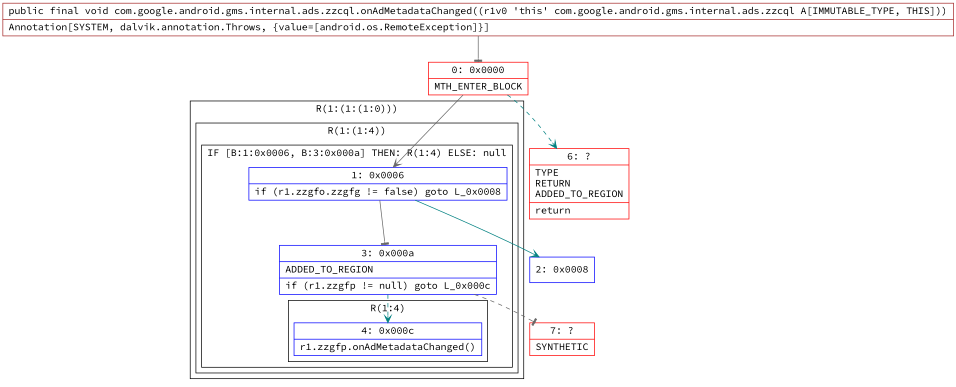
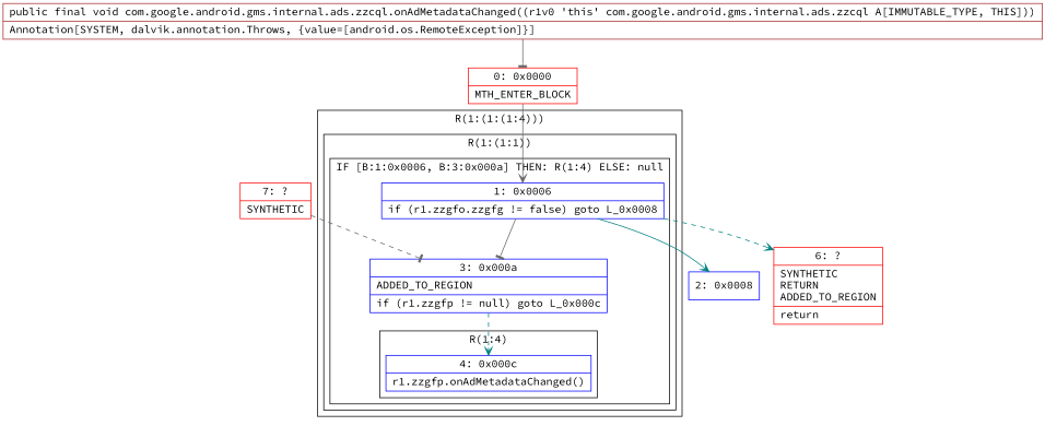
  digraph {
    fontname="Source Code Pro"
    node [color=blue fontname="Source Code Pro" shape=record]
    edge [arrowhead=vee color=gray40 fontname="Source Code Pro"]
    n1 [label="{4\:\ 0x000c|r1.zzgfp.onAdMetadataChanged()\l}"]
    n2 [label="{1\:\ 0x0006|if (r1.zzgfo.zzgfg != false) goto L_0x0008\l}"]
    n3 [label="{3\:\ 0x000a|ADDED_TO_REGION\l|if (r1.zzgfp != null) goto L_0x000c\l}"]
    n4 [label="{2\:\ 0x0008}"]
-   n5 [color=red label="{6\:\ ?|TYPE\lRETURN\lADDED_TO_REGION\l|return\l}"]
+   n5 [color=red label="{6\:\ ?|SYNTHETIC\lRETURN\lADDED_TO_REGION\l|return\l}"]
    n6 [color=red label="{7\:\ ?|SYNTHETIC\l}"]
    n7 [color=red label="{0\:\ 0x0000|MTH_ENTER_BLOCK\l}"]
    n8 [color=brown label="{public final void com.google.android.gms.internal.ads.zzcql.onAdMetadataChanged((r1v0 'this' com.google.android.gms.internal.ads.zzcql A[IMMUTABLE_TYPE, THIS]))  | Annotation[SYSTEM, dalvik.annotation.Throws, \{value=[android.os.RemoteException]\}]\l}"]
    subgraph cluster_1 {
-     label="R(1:(1:(1:0)))"
+     label="R(1:(1:(1:4)))"
      subgraph cluster_2 {
-       label="R(1:(1:4))"
+       label="R(1:(1:1))"
        subgraph cluster_3 {
          label="IF [B:1:0x0006, B:3:0x000a] THEN: R(1:4) ELSE: null"
          n2
          n3
          subgraph cluster_4 {
            label="R(1:4)"
            n1
          }
        }
      }
    }
    n2 -> n3 [arrowhead=tee]
    n2 -> n4 [color=teal]
-   n7 -> n5 [color=teal style=dashed]
+   n2 -> n5 [color=teal style=dashed]
    n3 -> n1 [color=teal style=dashed]
-   n3 -> n6 [arrowhead=tee style=dashed]
+   n6 -> n3 [arrowhead=tee style=dashed]
    n7 -> n2
    n8 -> n7 [arrowhead=tee]
  }
